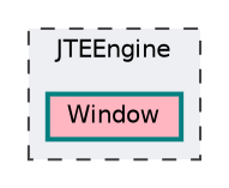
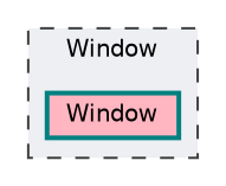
  digraph {
    compound=true
    rankdir=LR
    n1 [color=teal fillcolor=lightpink fontname=Helvetica fontsize=10 height=0.2 label=Window shape=box style="filled,bold" width=0.4]
    subgraph cluster_1 {
      bgcolor="#edeff3"
      fontname=Helvetica
      fontsize=10
-     label=JTEEngine
+     label=Window
      pencolor=grey25
      style="filled,dashed"
      n1
    }
  }
